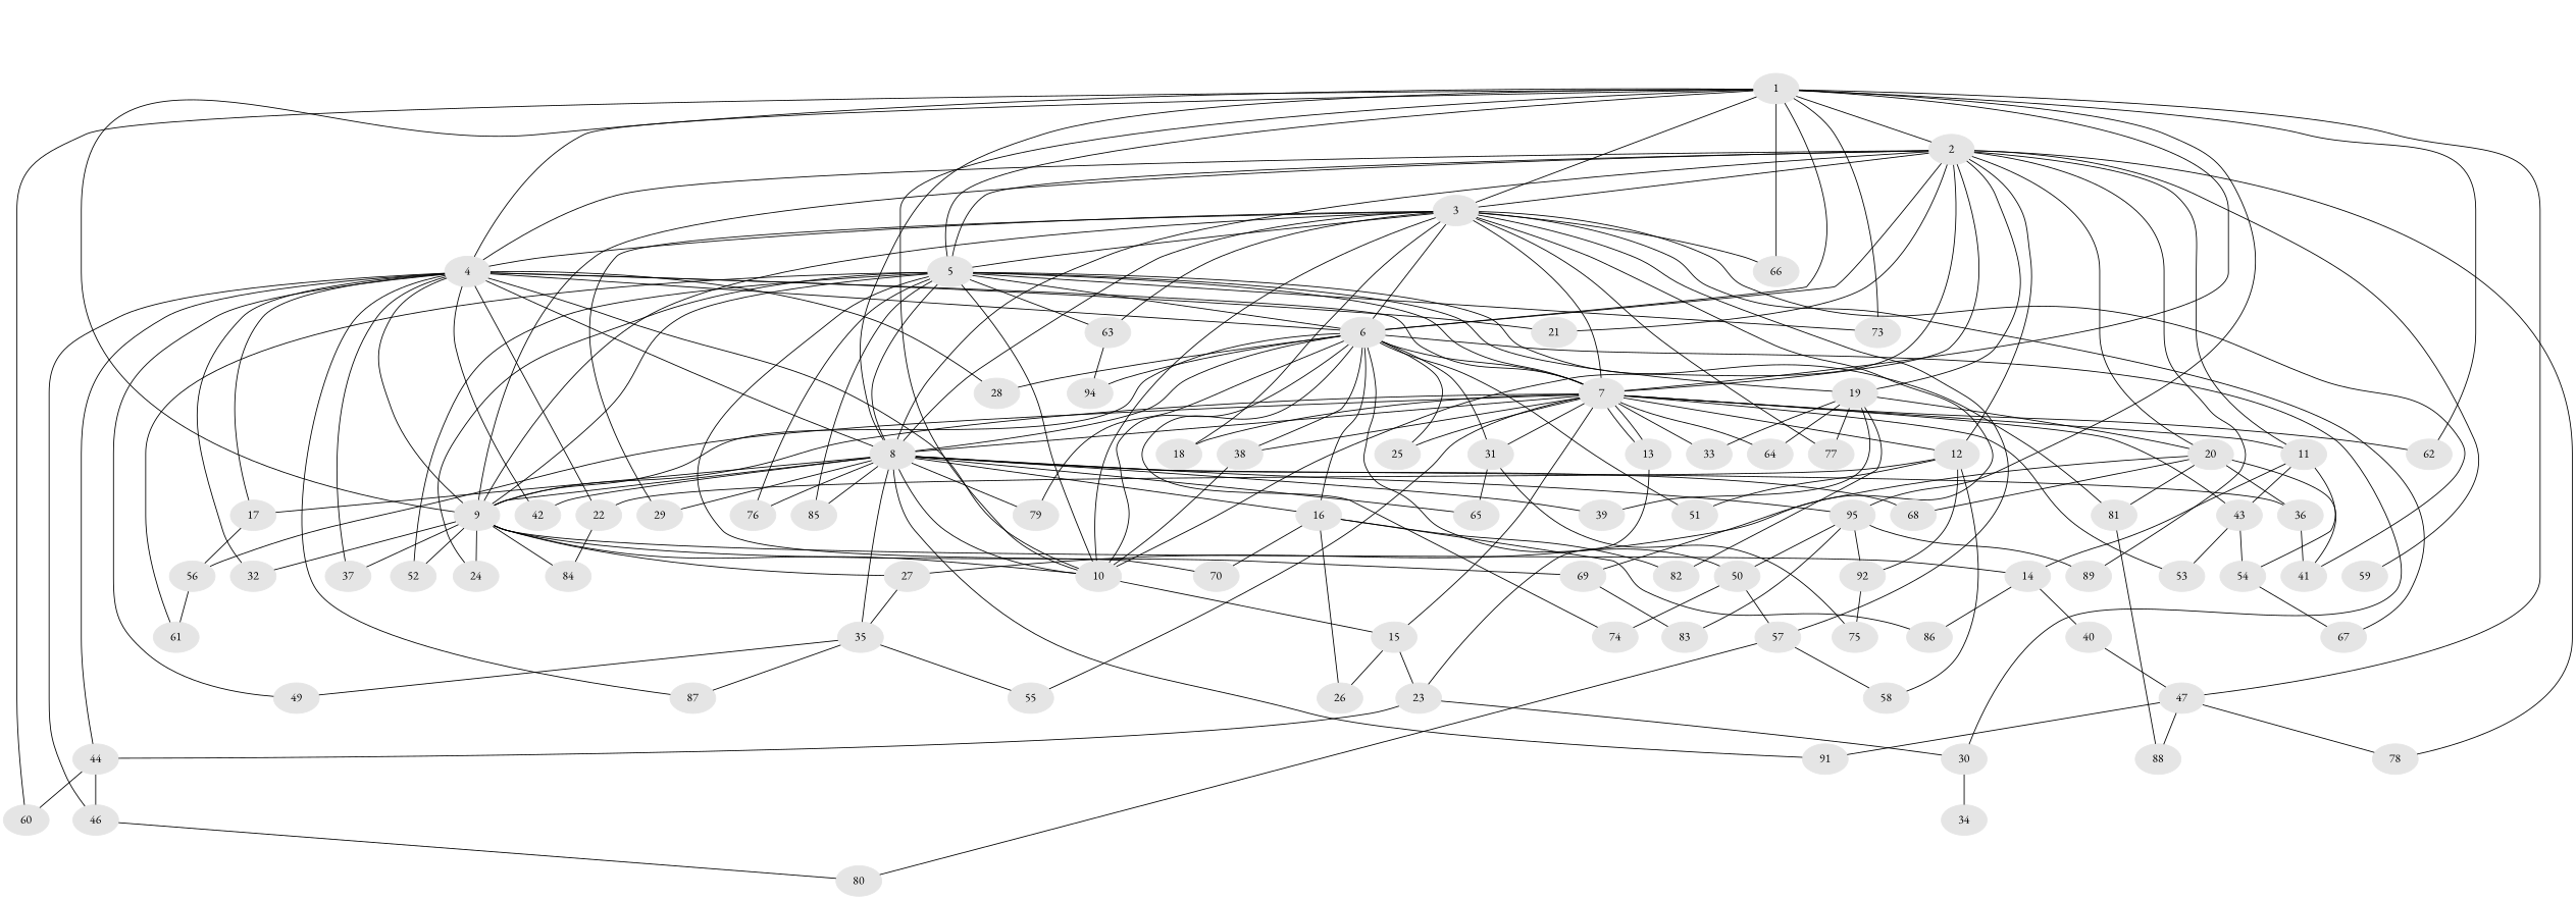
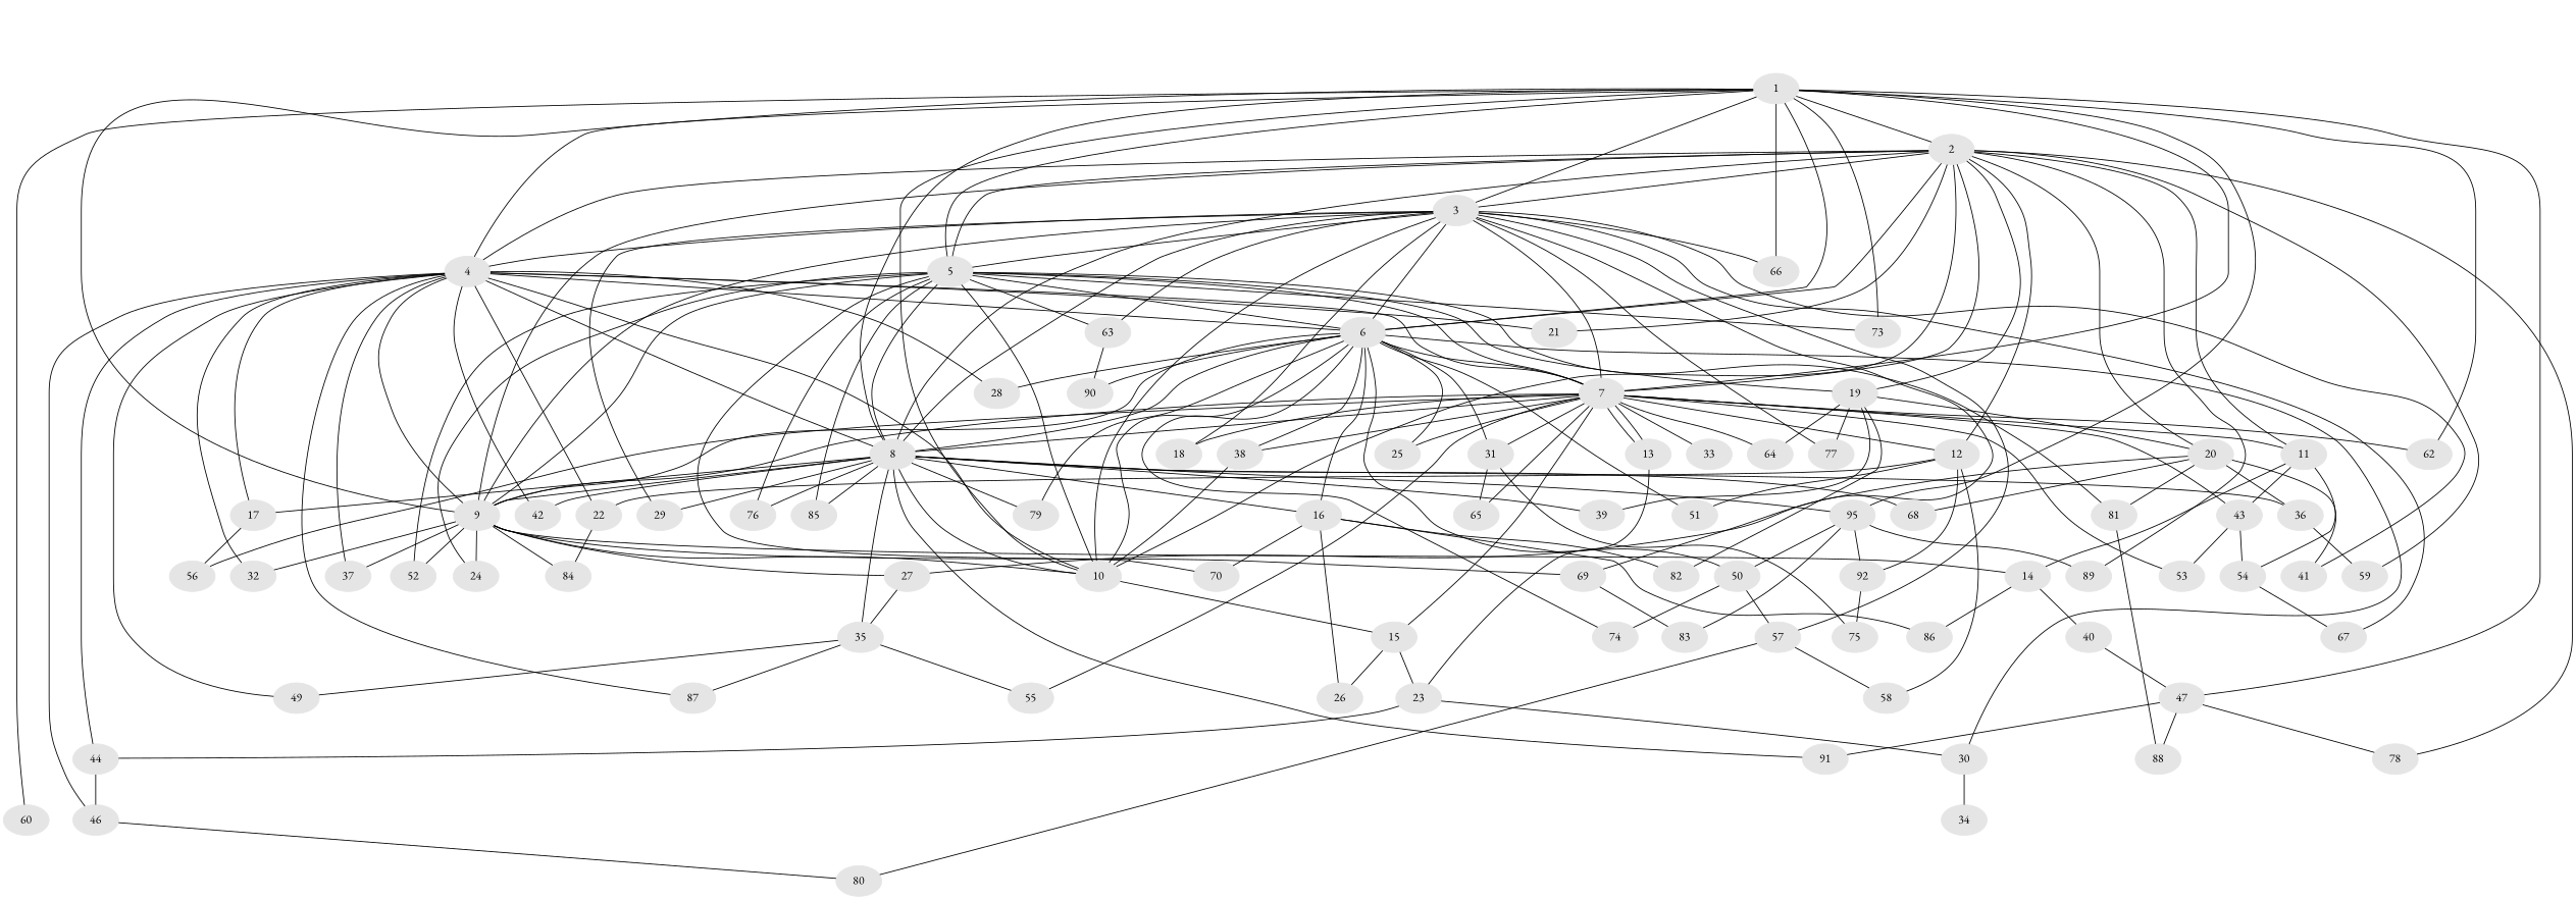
  graph {
    fontname="EB Garamond"
    node [color=gray90 fontname="EB Garamond" style=filled]
    edge [fontname="EB Garamond"]
    1
    2
    3
    4
    5
    6
    7
    8
    9
    10
    n11 [label=95]
    47
    60
    62
    66
    73
    11
    12
    19
    20
    21
    59
    78
    89
    18
    29
    41
    57
    63
    67
    69
    77
    17
    22
    28
    32
    37
    42
    44
    46
    49
    87
    24
    52
-   61
    70
    76
    81
    85
    16
    25
    30
    31
    38
    50
    51
    74
    79
-   90 [label=94]
+   90
    13
    15
    33
    43
    53
    55
    56
    64
    35
    36
    39
    65
    68
    n73 [label=91]
    14
    27
    84
    n77 [label=92]
    83
    88
    54
    58
    82
    80
    86
    26
    34
    75
    23
    40
    1 -- 2
    1 -- 3
    1 -- 4
    1 -- 5
    1 -- 6
    1 -- 7
    1 -- 8
    1 -- 9
    1 -- 10
    1 -- n11
    1 -- 47
    1 -- 60
    1 -- 62
    1 -- 66
    1 -- 73
    2 -- 3
    2 -- 4
    2 -- 5
    2 -- 6
    2 -- 7
    2 -- 8
    2 -- 9
    2 -- 10
    2 -- 11
    2 -- 12
    2 -- 19
    2 -- 20
    2 -- 21
    2 -- 59
    2 -- 78
    2 -- 89
    3 -- 4
    3 -- 5
    3 -- 6
    3 -- 7
    3 -- 8
    3 -- 9
    3 -- 10
    3 -- 66
    3 -- 18
    3 -- 29
    3 -- 41
    3 -- 57
    3 -- 63
    3 -- 67
    3 -- 69
    3 -- 77
    4 -- 6
    4 -- 7
    4 -- 8
    4 -- 9
    4 -- 10
    4 -- 21
    4 -- 17
    4 -- 22
    4 -- 28
    4 -- 32
    4 -- 37
    4 -- 42
    4 -- 44
    4 -- 46
    4 -- 49
    4 -- 87
    5 -- 6
    5 -- 7
    5 -- 8
    5 -- 9
    5 -- 10
    5 -- 73
    5 -- 19
    5 -- 63
    5 -- 24
    5 -- 52
-   5 -- 61
    5 -- 70
    5 -- 76
    5 -- 81
    5 -- 85
    6 -- 7
    6 -- 8
    6 -- 9
    6 -- 10
    6 -- 28
    6 -- 16
    6 -- 25
    6 -- 30
    6 -- 31
    6 -- 38
    6 -- 50
    6 -- 51
    6 -- 74
    6 -- 79
    6 -- 90
    7 -- 8
    7 -- 9
    7 -- 62
    7 -- 11
    7 -- 12
    7 -- 18
    7 -- 25
    7 -- 31
    7 -- 38
    7 -- 13
    7 -- 13
    7 -- 15
    7 -- 33
    7 -- 43
    7 -- 53
    7 -- 55
    7 -- 56
    7 -- 64
    8 -- 9
    8 -- 10
    8 -- n11
    8 -- 29
    8 -- 17
    8 -- 42
    8 -- 76
    8 -- 85
    8 -- 16
    8 -- 79
    8 -- 35
    8 -- 36
    8 -- 39
-   8 -- 65
+   7 -- 65
    8 -- 68
    8 -- n73
    9 -- 10
    9 -- 69
    9 -- 32
    9 -- 37
    9 -- 24
    9 -- 52
    9 -- 14
    9 -- 27
    9 -- 84
    10 -- 15
    n11 -- 89
    n11 -- 50
    n11 -- n77
    n11 -- 83
    47 -- 78
    47 -- n73
    47 -- 88
    11 -- 43
    11 -- 14
    11 -- 54
    12 -- 22
    12 -- 51
    12 -- n77
    12 -- 58
    19 -- 20
    19 -- 77
-   19 -- 33
    19 -- 64
    19 -- 39
    19 -- 82
    20 -- 41
    20 -- 81
    20 -- 36
    20 -- 68
    20 -- 27
    57 -- 58
    57 -- 80
    63 -- 90
    69 -- 83
    17 -- 56
    22 -- 84
-   44 -- 60
    44 -- 46
    46 -- 80
    81 -- 88
    16 -- 70
    16 -- 82
    16 -- 86
    16 -- 26
    30 -- 34
    31 -- 65
    31 -- 75
    38 -- 10
    50 -- 57
    50 -- 74
    13 -- 23
    15 -- 26
    15 -- 23
    43 -- 53
    43 -- 54
-   56 -- 61
    35 -- 49
    35 -- 87
    35 -- 55
-   36 -- 41
+   36 -- 59
    14 -- 86
    14 -- 40
    27 -- 35
    n77 -- 75
    54 -- 67
    23 -- 44
    23 -- 30
    40 -- 47
  }
